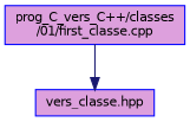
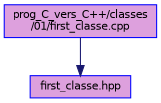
  digraph {
    node [color=blue fillcolor=plum fontname=Helvetica fontsize=10 shape=record style=filled]
    n1 [fontcolor=black height=0.2 label="prog_C_vers_C++/classes\l/01/first_classe.cpp" width=0.4]
-   n2 [height=0.2 label="vers_classe.hpp" width=0.4]
+   n2 [height=0.2 label="first_classe.hpp" width=0.4]
    n1 -> n2 [color=midnightblue fontname=Helvetica fontsize=10 labelfontname=Helvetica labelfontsize=10 style=solid]
  }
